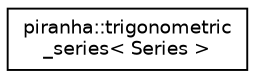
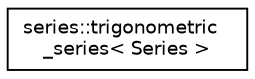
  digraph {
    rankdir=LR
-   n1 [color=black fillcolor=white fontname=Helvetica fontsize=10 height=0.2 label="piranha::trigonometric\l_series\< Series \>" shape=record style=filled width=0.4]
+   n1 [color=black fillcolor=white fontname=Helvetica fontsize=10 height=0.2 label="series::trigonometric\l_series\< Series \>" shape=record style=filled width=0.4]
  }
